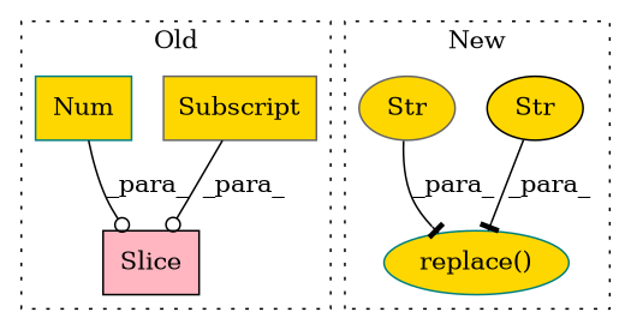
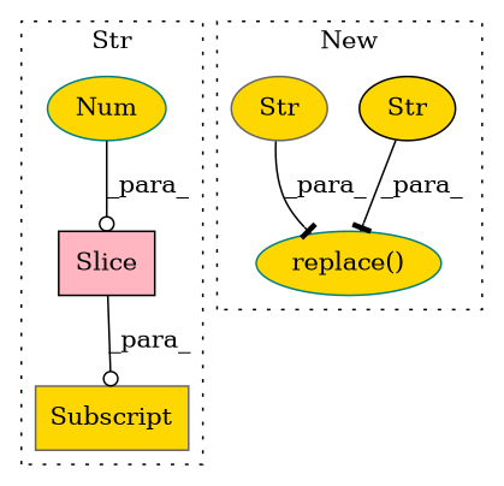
  digraph {
    node [a=66 color=black fillcolor=gold shape=ellipse style=filled]
    edge [arrowhead=odot]
    n1 [a=80 fillcolor=lightpink l=3 label=Slice s=1592 shape=box]
    n2 [a=63 color=gray40 l="27,0" label=Subscript s="1569,0" shape=box]
-   n3 [a=76 color=teal l=2 label=Num s=1593 shape=box]
+   n3 [a=76 color=teal l=2 label=Num s=1593]
    n4 [a=75 color=teal l="75,1" label="replace()" s="1783,1874"]
    n5 [l=8 label=Str s=1866]
    n6 [color=gray40 l=6 label=Str s=1858]
    subgraph cluster_1 {
-     label=Old
+     label=Str
      style=dotted
      n1
      n2
      n3
    }
    subgraph cluster_2 {
      label=New
      style=dotted
      n4
      n5
      n6
    }
-   n2 -> n1 [label=_para_]
+   n1 -> n2 [label=_para_]
    n3 -> n1 [label=_para_]
    n5 -> n4 [arrowhead=tee label=_para_]
    n6 -> n4 [arrowhead=tee label=_para_]
  }
